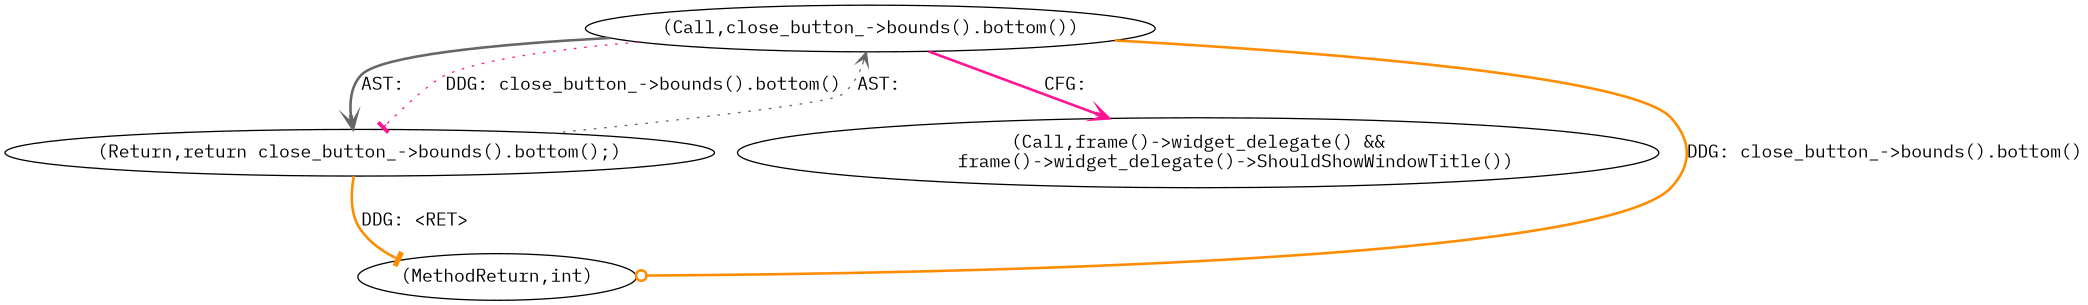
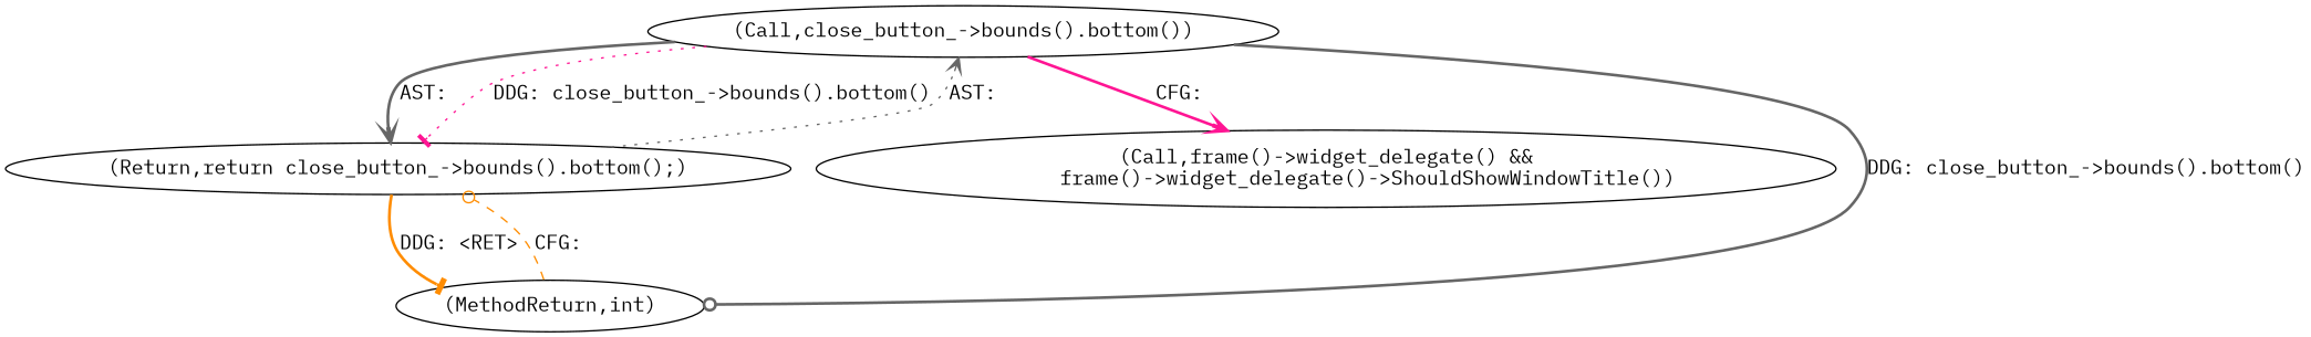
  digraph {
    fontname="IBM Plex Mono"
    node [fontname="IBM Plex Mono"]
    edge [arrowhead=vee color=gray40 fontname="IBM Plex Mono" style=bold]
    n1 [label="(Call,close_button_->bounds().bottom())"]
    n2 [label="(Return,return close_button_->bounds().bottom();)"]
    n3 [label="(Call,frame()->widget_delegate() &&\n       frame()->widget_delegate()->ShouldShowWindowTitle())"]
    n4 [label="(MethodReturn,int)"]
    n1 -> n2 [label="AST: "]
    n1 -> n2 [arrowhead=tee color=deeppink label="DDG: close_button_->bounds().bottom()" style=dotted]
    n1 -> n3 [color=deeppink label="CFG: "]
-   n1 -> n4 [arrowhead=odot color=darkorange label="DDG: close_button_->bounds().bottom()"]
+   n1 -> n4 [arrowhead=odot label="DDG: close_button_->bounds().bottom()"]
    n2 -> n1 [label="AST: " style=dotted]
    n2 -> n4 [arrowhead=tee color=darkorange label="DDG: <RET>"]
+   n4 -> n2 [arrowhead=odot color=darkorange label="CFG: " style=dashed]
  }
